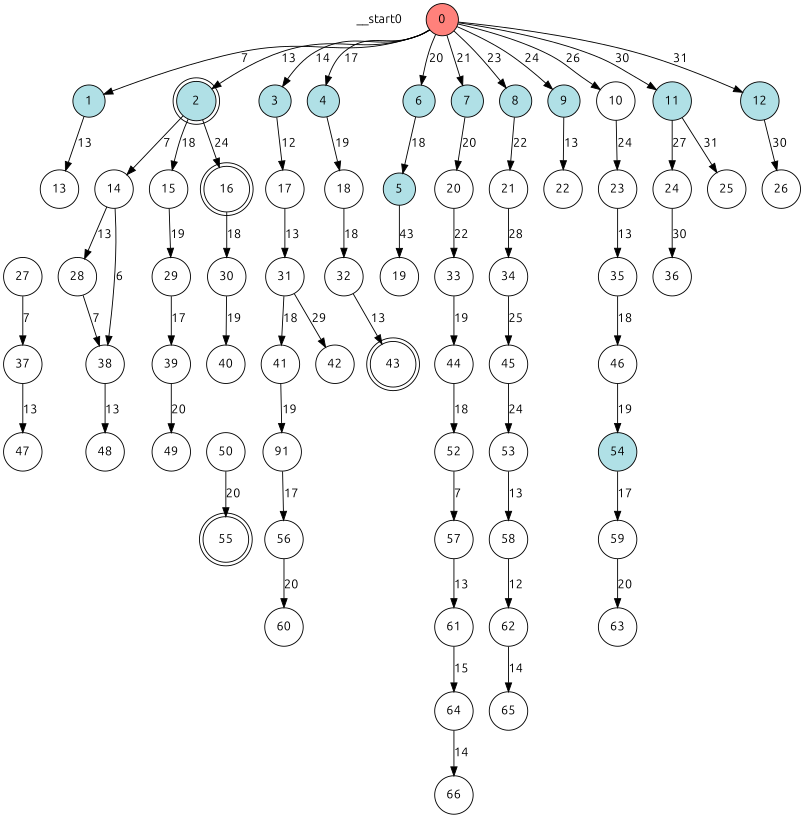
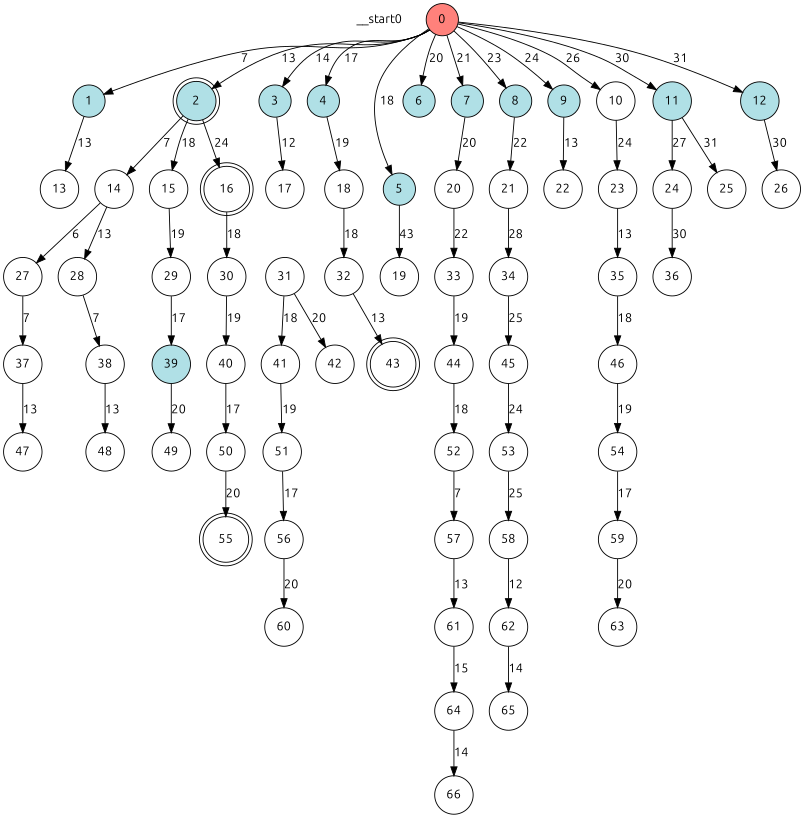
  digraph {
    fontname=Ubuntu
    rankdir=TB
    node [fontname=Ubuntu shape=circle color=black fillcolor=white style=filled]
    edge [fontname=Ubuntu]
    __start0 [shape=none color="" fillcolor="" style=""]
    n2 [fillcolor="#ff817b" label=0]
    n3 [fillcolor=powderblue label=1]
    n4 [fillcolor=powderblue label=2 shape=doublecircle style="rounded,filled"]
    n5 [fillcolor=powderblue label=3]
    n6 [fillcolor=powderblue label=4]
    n7 [fillcolor=powderblue label=5]
    n8 [fillcolor=powderblue label=6]
    n9 [fillcolor=powderblue label=7]
    n10 [fillcolor=powderblue label=8]
    n11 [fillcolor=powderblue label=9]
    n12 [label=10]
    n13 [fillcolor=powderblue label=11]
    n14 [fillcolor=powderblue label=12]
    n15 [label=13]
    n16 [label=14]
    n17 [label=15]
    n18 [label=16 shape=doublecircle style="rounded,filled"]
    n19 [label=17]
    n20 [label=18]
    n21 [label=19]
    n22 [label=20]
    n23 [label=21]
    n24 [label=22]
    n25 [label=23]
    n26 [label=24]
    n27 [label=25]
    n28 [label=26]
    n29 [label=27]
    n30 [label=28]
    n31 [label=29]
    n32 [label=30]
    n33 [label=31]
    n34 [label=32]
    n35 [label=33]
    n36 [label=34]
    n37 [label=35]
    n38 [label=36]
    n39 [label=37]
    n40 [label=38]
-   n41 [label=39]
+   n41 [fillcolor=powderblue label=39]
    n42 [label=40]
    n43 [label=41]
    n44 [label=42]
    n45 [label=43 shape=doublecircle style="rounded,filled"]
    n46 [label=44]
    n47 [label=45]
    n48 [label=46]
    n49 [label=47]
    n50 [label=48]
    n51 [label=49]
    n52 [label=50]
-   n53 [label=91]
+   n53 [label=51]
    n54 [label=52]
    n55 [label=53]
-   n56 [fillcolor=powderblue label=54]
+   n56 [label=54]
    n57 [label=55 shape=doublecircle style="rounded,filled"]
    n58 [label=56]
    n59 [label=57]
    n60 [label=58]
    n61 [label=59]
    n62 [label=60]
    n63 [label=61]
    n64 [label=62]
    n65 [label=63]
    n66 [label=64]
    n67 [label=65]
    n68 [label=66]
    n2 -> n3 [label=7]
    n2 -> n4 [label=13]
    n2 -> n5 [label=14]
    n2 -> n6 [label=17]
-   n8 -> n7 [label=18]
+   n2 -> n7 [label=18]
    n2 -> n8 [label=20]
    n2 -> n9 [label=21]
    n2 -> n10 [label=23]
    n2 -> n11 [label=24]
    n2 -> n12 [label=26]
    n2 -> n13 [label=30]
    n2 -> n14 [label=31]
    n3 -> n15 [label=13]
    n4 -> n16 [label=7]
    n4 -> n17 [label=18]
    n4 -> n18 [label=24]
    n5 -> n19 [label=12]
    n6 -> n20 [label=19]
    n7 -> n21 [label=43]
    n9 -> n22 [label=20]
    n10 -> n23 [label=22]
    n11 -> n24 [label=13]
    n12 -> n25 [label=24]
    n13 -> n26 [label=27]
    n13 -> n27 [label=31]
    n14 -> n28 [label=30]
-   n16 -> n40 [label=6]
+   n16 -> n29 [label=6]
    n16 -> n30 [label=13]
    n17 -> n31 [label=19]
    n18 -> n32 [label=18]
-   n19 -> n33 [label=13]
    n20 -> n34 [label=18]
    n22 -> n35 [label=22]
    n23 -> n36 [label=28]
    n25 -> n37 [label=13]
    n26 -> n38 [label=30]
    n29 -> n39 [label=7]
    n30 -> n40 [label=7]
    n31 -> n41 [label=17]
    n32 -> n42 [label=19]
    n33 -> n43 [label=18]
-   n33 -> n44 [label=29]
+   n33 -> n44 [label=20]
    n34 -> n45 [label=13]
    n35 -> n46 [label=19]
    n36 -> n47 [label=25]
    n37 -> n48 [label=18]
    n39 -> n49 [label=13]
    n40 -> n50 [label=13]
    n41 -> n51 [label=20]
+   n42 -> n52 [label=17]
    n43 -> n53 [label=19]
    n46 -> n54 [label=18]
    n47 -> n55 [label=24]
    n48 -> n56 [label=19]
    n52 -> n57 [label=20]
    n53 -> n58 [label=17]
    n54 -> n59 [label=7]
-   n55 -> n60 [label=13]
+   n55 -> n60 [label=25]
    n56 -> n61 [label=17]
    n58 -> n62 [label=20]
    n59 -> n63 [label=13]
    n60 -> n64 [label=12]
    n61 -> n65 [label=20]
    n63 -> n66 [label=15]
    n64 -> n67 [label=14]
    n66 -> n68 [label=14]
  }
